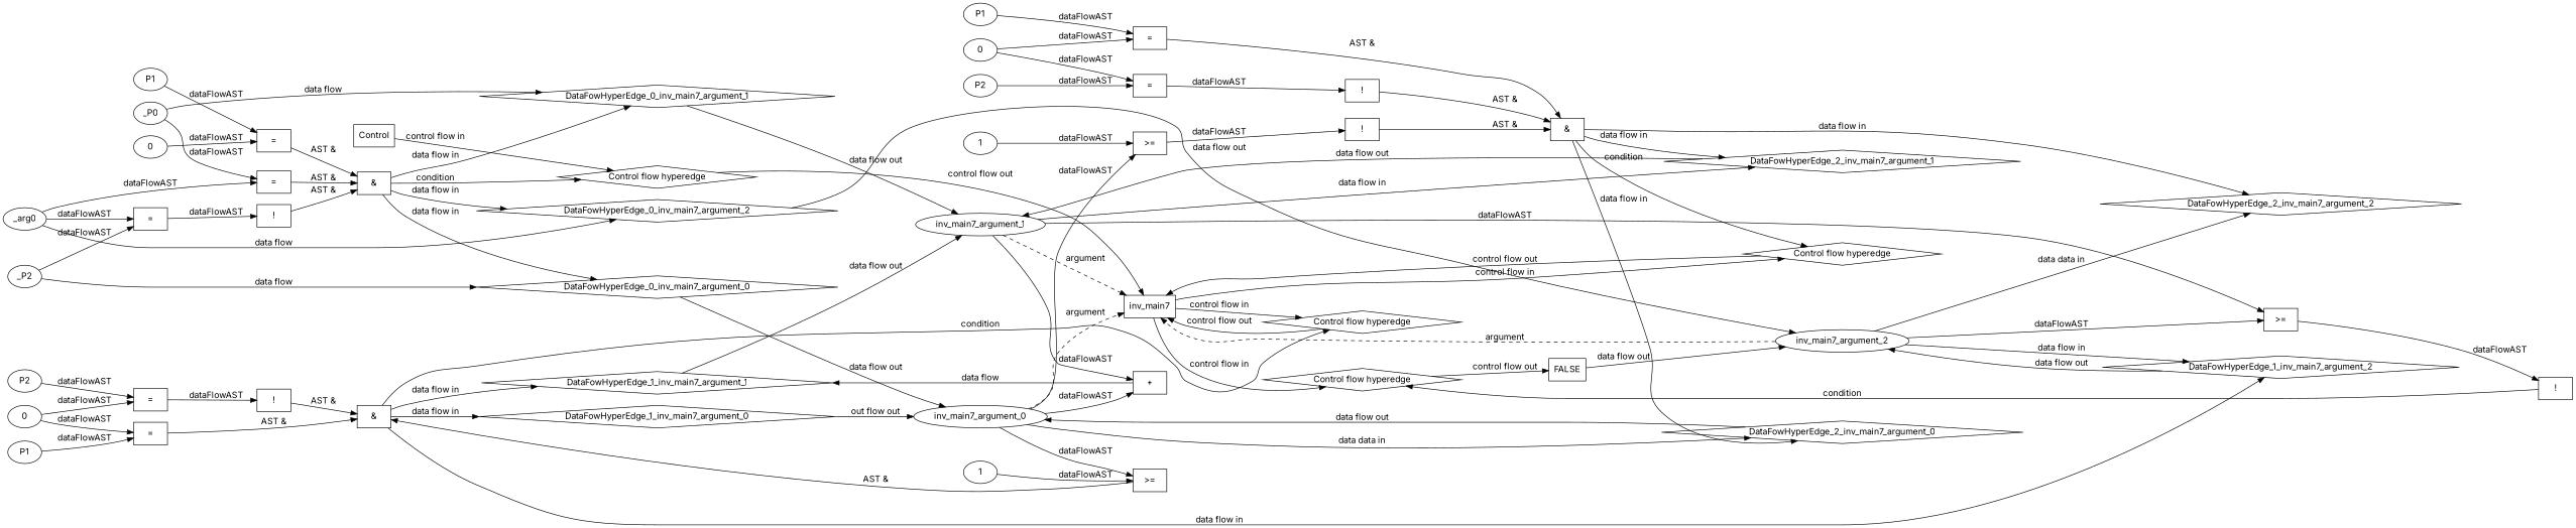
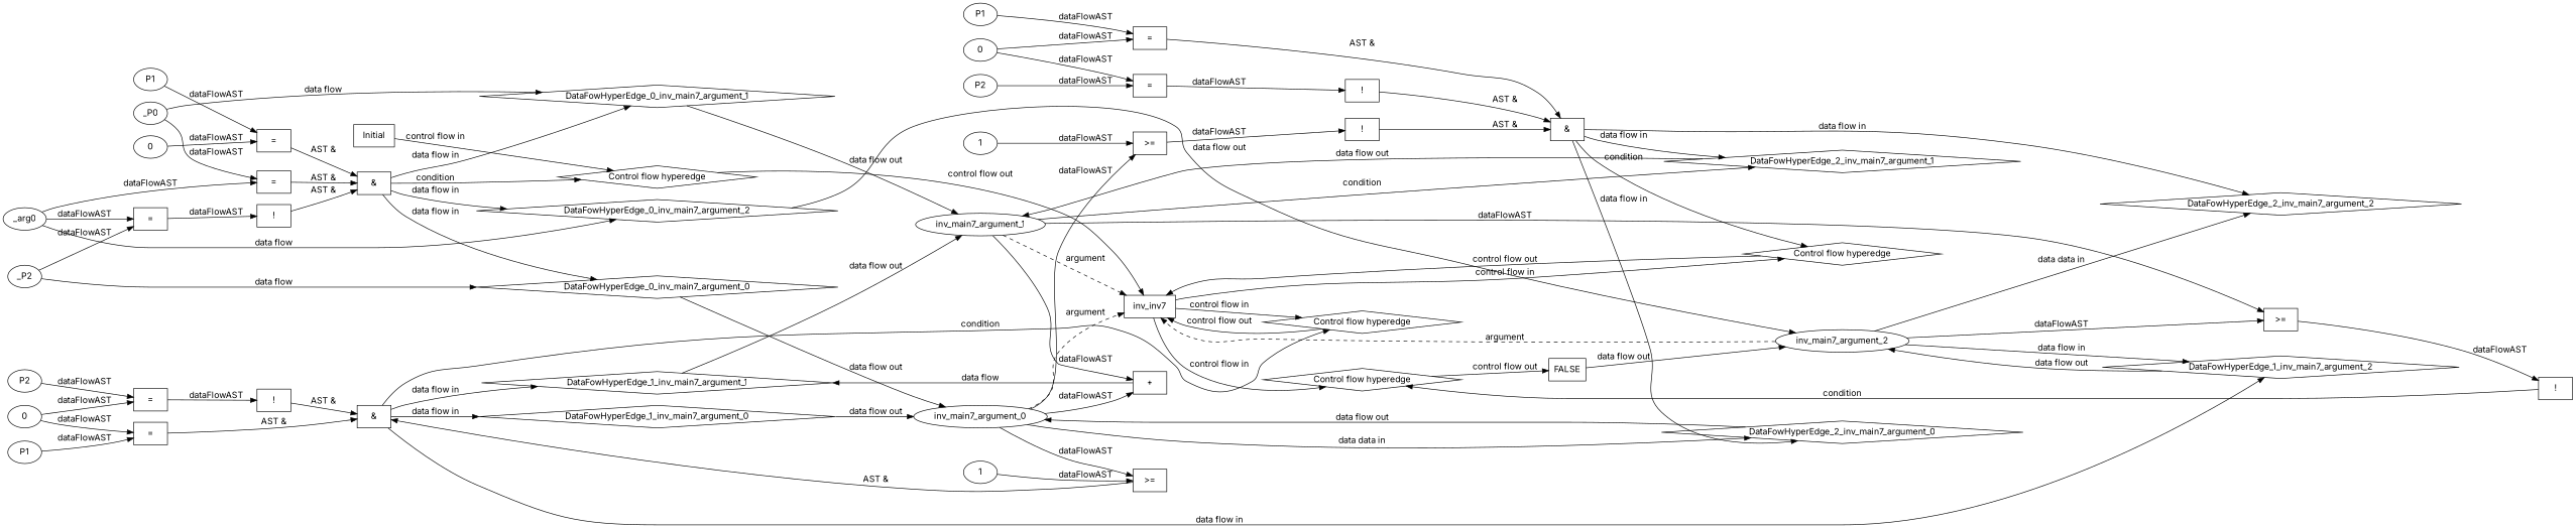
  digraph {
    fontname=Inter
    rankdir=LR
    node [fontname=Inter shape=rect]
    edge [fontname=Inter]
-   n1 [label=inv_main7 nodeName=inv_main7]
+   n1 [label=inv_inv7 nodeName=inv_main7]
    n2 [label="Control flow hyperedge" nodeName=ControlFowHyperEdge_1 shape=diamond]
    n3 [label="Control flow hyperedge" nodeName=ControlFowHyperEdge_2 shape=diamond]
    n4 [label="Control flow hyperedge" nodeName=ControlFowHyperEdge_3 shape=diamond]
    n5 [label=FALSE nodeName=FALSE]
    n6 [label=inv_main7_argument_2 nodeName=argument2 shape=oval]
-   n7 [label=Control nodeName=Initial]
+   n7 [label=Initial nodeName=Initial]
    n8 [label="Control flow hyperedge" nodeName=ControlFowHyperEdge_0 shape=diamond]
    n9 [label=inv_main7_argument_0 nodeName=argument0 shape=oval]
    n10 [label=">=" nodeName=xxxinv_main7___inv_main7_1xxxguard1_node_0]
    n11 [label="+" nodeName=xxxinv_main7___inv_main7_1xxxdataFlow_0_node_0]
    n12 [label=">=" nodeName=xxxinv_main7___inv_main7_2xxxguard1_node_1]
    n13 [label=DataFowHyperEdge_2_inv_main7_argument_0 nodeName=DataFowHyperEdge_2_inv_main7_argument_0 shape=diamond]
    n14 [label="&" nodeName=xxxinv_main7___inv_main7_1xxx_and]
    n15 [label=DataFowHyperEdge_1_inv_main7_argument_1 nodeName=DataFowHyperEdge_1_inv_main7_argument_1 shape=diamond]
    n16 [label="!" nodeName=xxxinv_main7___inv_main7_2xxxguard1_node_0]
    n17 [label=inv_main7_argument_1 nodeName=argument1 shape=oval]
    n18 [label=">=" nodeName=xxxFALSE___inv_main7_3xxxguard_0_node_1]
    n19 [label=DataFowHyperEdge_2_inv_main7_argument_1 nodeName=DataFowHyperEdge_2_inv_main7_argument_1 shape=diamond]
    n20 [label="!" nodeName=xxxFALSE___inv_main7_3xxxguard_0_node_0]
    n21 [label=DataFowHyperEdge_1_inv_main7_argument_2 nodeName=DataFowHyperEdge_1_inv_main7_argument_2 shape=diamond]
    n22 [label=DataFowHyperEdge_2_inv_main7_argument_2 nodeName=DataFowHyperEdge_2_inv_main7_argument_2 shape=diamond]
    n23 [label="&" nodeName=xxxinv_main7___Initial_0xxx_and]
    n24 [label=DataFowHyperEdge_0_inv_main7_argument_0 nodeName=DataFowHyperEdge_0_inv_main7_argument_0 shape=diamond]
    n25 [label=DataFowHyperEdge_0_inv_main7_argument_1 nodeName=DataFowHyperEdge_0_inv_main7_argument_1 shape=diamond]
    n26 [label=DataFowHyperEdge_0_inv_main7_argument_2 nodeName=DataFowHyperEdge_0_inv_main7_argument_2 shape=diamond]
    n27 [label="!" nodeName=xxxinv_main7___Initial_0xxxguard_0_node_0]
    n28 [label="=" nodeName=xxxinv_main7___Initial_0xxxguard_0_node_1]
    n29 [label=_P2 nodeName=xxxinv_main7___Initial_0xxxdataFlow_0_node_0 shape=""]
    n30 [label=_arg0 nodeName=xxxinv_main7___Initial_0xxxdataFlow2_node_0 shape=""]
    n31 [label="=" nodeName=xxxinv_main7___Initial_0xxxguard2_node_0]
    n32 [label="=" nodeName=xxxinv_main7___Initial_0xxxguard1_node_0]
    n33 [label=P1 nodeName=xxxinv_main7___Initial_0xxxguard1_node_1 shape=""]
    n34 [label=0 nodeName=xxxinv_main7___Initial_0xxxguard1_node_2 shape=""]
    n35 [label=_P0 nodeName=xxxinv_main7___Initial_0xxxdataFlow1_node_0 shape=""]
    n36 [label=DataFowHyperEdge_1_inv_main7_argument_0 nodeName=DataFowHyperEdge_1_inv_main7_argument_0 shape=diamond]
    n37 [label="!" nodeName=xxxinv_main7___inv_main7_1xxxguard_0_node_0]
    n38 [label="=" nodeName=xxxinv_main7___inv_main7_1xxxguard_0_node_1]
    n39 [label=P2 nodeName=xxxinv_main7___inv_main7_1xxxguard_0_node_2 shape=""]
    n40 [label=0 nodeName=xxxinv_main7___inv_main7_1xxxguard_0_node_3 shape=""]
    n41 [label="=" nodeName=xxxinv_main7___inv_main7_1xxxguard2_node_0]
    n42 [label=1 nodeName=xxxinv_main7___inv_main7_1xxxguard1_node_2 shape=""]
    n43 [label=P1 nodeName=xxxinv_main7___inv_main7_1xxxguard2_node_1 shape=""]
    n44 [label="&" nodeName=xxxinv_main7___inv_main7_2xxx_and]
    n45 [label="!" nodeName=xxxinv_main7___inv_main7_2xxxguard_0_node_0]
    n46 [label="=" nodeName=xxxinv_main7___inv_main7_2xxxguard_0_node_1]
    n47 [label=P2 nodeName=xxxinv_main7___inv_main7_2xxxguard_0_node_2 shape=""]
    n48 [label=0 nodeName=xxxinv_main7___inv_main7_2xxxguard_0_node_3 shape=""]
    n49 [label="=" nodeName=xxxinv_main7___inv_main7_2xxxguard2_node_0]
    n50 [label=1 nodeName=xxxinv_main7___inv_main7_2xxxguard1_node_3 shape=""]
    n51 [label=P1 nodeName=xxxinv_main7___inv_main7_2xxxguard2_node_1 shape=""]
    n1 -> n2 [label="control flow in"]
    n1 -> n3 [label="control flow in"]
    n1 -> n4 [label="control flow in"]
    n2 -> n1 [label="control flow out"]
    n3 -> n1 [label="control flow out"]
    n4 -> n5 [label="control flow out"]
    n5 -> n6 [label="data flow out"]
    n6 -> n1 [label=argument style=dashed]
    n6 -> n18 [label=dataFlowAST]
    n6 -> n21 [label="data flow in"]
    n6 -> n22 [label="data data in"]
    n7 -> n8 [label="control flow in"]
    n8 -> n1 [label="control flow out"]
    n9 -> n1 [label=argument style=dashed]
    n9 -> n10 [label=dataFlowAST]
    n9 -> n11 [label=dataFlowAST]
    n9 -> n12 [label=dataFlowAST]
    n9 -> n13 [label="data data in"]
    n10 -> n14 [label="AST &"]
    n11 -> n15 [label="data flow"]
    n12 -> n16 [label=dataFlowAST]
    n13 -> n9 [label="data flow out"]
    n14 -> n2 [label=condition]
    n14 -> n15 [label="data flow in"]
    n14 -> n21 [label="data flow in"]
    n14 -> n36 [label="data flow in"]
    n15 -> n17 [label="data flow out"]
    n16 -> n44 [label="AST &"]
    n17 -> n1 [label=argument style=dashed]
    n17 -> n11 [label=dataFlowAST]
    n17 -> n18 [label=dataFlowAST]
-   n17 -> n19 [label="data flow in"]
+   n17 -> n19 [label=condition]
    n18 -> n20 [label=dataFlowAST]
    n19 -> n17 [label="data flow out"]
    n20 -> n4 [label=condition]
    n21 -> n6 [label="data flow out"]
    n23 -> n8 [label=condition]
    n23 -> n24 [label="data flow in"]
    n23 -> n25 [label="data flow in"]
    n23 -> n26 [label="data flow in"]
    n24 -> n9 [label="data flow out"]
    n25 -> n17 [label="data flow out"]
    n26 -> n6 [label="data flow out"]
    n27 -> n23 [label="AST &"]
    n28 -> n27 [label=dataFlowAST]
    n29 -> n24 [label="data flow"]
    n29 -> n28 [label=dataFlowAST]
    n30 -> n26 [label="data flow"]
    n30 -> n28 [label=dataFlowAST]
    n30 -> n31 [label=dataFlowAST]
    n31 -> n23 [label="AST &"]
    n32 -> n23 [label="AST &"]
    n33 -> n32 [label=dataFlowAST]
    n34 -> n32 [label=dataFlowAST]
    n35 -> n25 [label="data flow"]
    n35 -> n31 [label=dataFlowAST]
-   n36 -> n9 [label="out flow out"]
+   n36 -> n9 [label="data flow out"]
    n37 -> n14 [label="AST &"]
    n38 -> n37 [label=dataFlowAST]
    n39 -> n38 [label=dataFlowAST]
    n40 -> n38 [label=dataFlowAST]
    n40 -> n41 [label=dataFlowAST]
    n41 -> n14 [label="AST &"]
    n42 -> n10 [label=dataFlowAST]
    n43 -> n41 [label=dataFlowAST]
    n44 -> n3 [label=condition]
    n44 -> n13 [label="data flow in"]
    n44 -> n19 [label="data flow in"]
    n44 -> n22 [label="data flow in"]
    n45 -> n44 [label="AST &"]
    n46 -> n45 [label=dataFlowAST]
    n47 -> n46 [label=dataFlowAST]
    n48 -> n46 [label=dataFlowAST]
    n48 -> n49 [label=dataFlowAST]
    n49 -> n44 [label="AST &"]
    n50 -> n12 [label=dataFlowAST]
    n51 -> n49 [label=dataFlowAST]
  }
